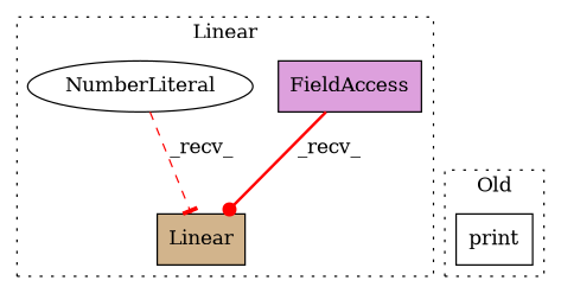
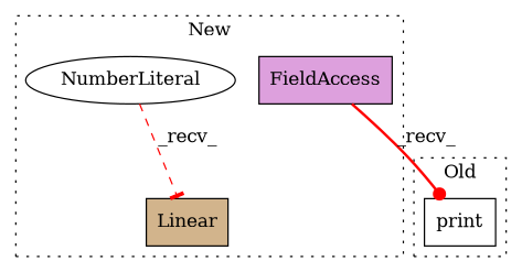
  digraph {
    node [a=32 fillcolor=white shape=box style=filled]
    edge [color=red]
    n1 [fillcolor=tan l="7,1" label=Linear s="1415,1429"]
    n2 [a=34 l=3 label=NumberLiteral s=1426 shape=ellipse]
    n3 [a=22 fillcolor=plum l=21 label=FieldAccess s=1393]
    n4 [l=7 label=print s=1528]
    subgraph cluster_1 {
-     label=Linear
+     label=New
      style=dotted
      n1
      n2
      n3
    }
    subgraph cluster_2 {
      label=Old
      style=dotted
      n4
    }
    n2 -> n1 [arrowhead=tee label=_recv_ style=dashed]
-   n3 -> n1 [arrowhead=dot label=_recv_ style=bold]
+   n3 -> n4 [arrowhead=dot label=_recv_ style=bold]
  }
